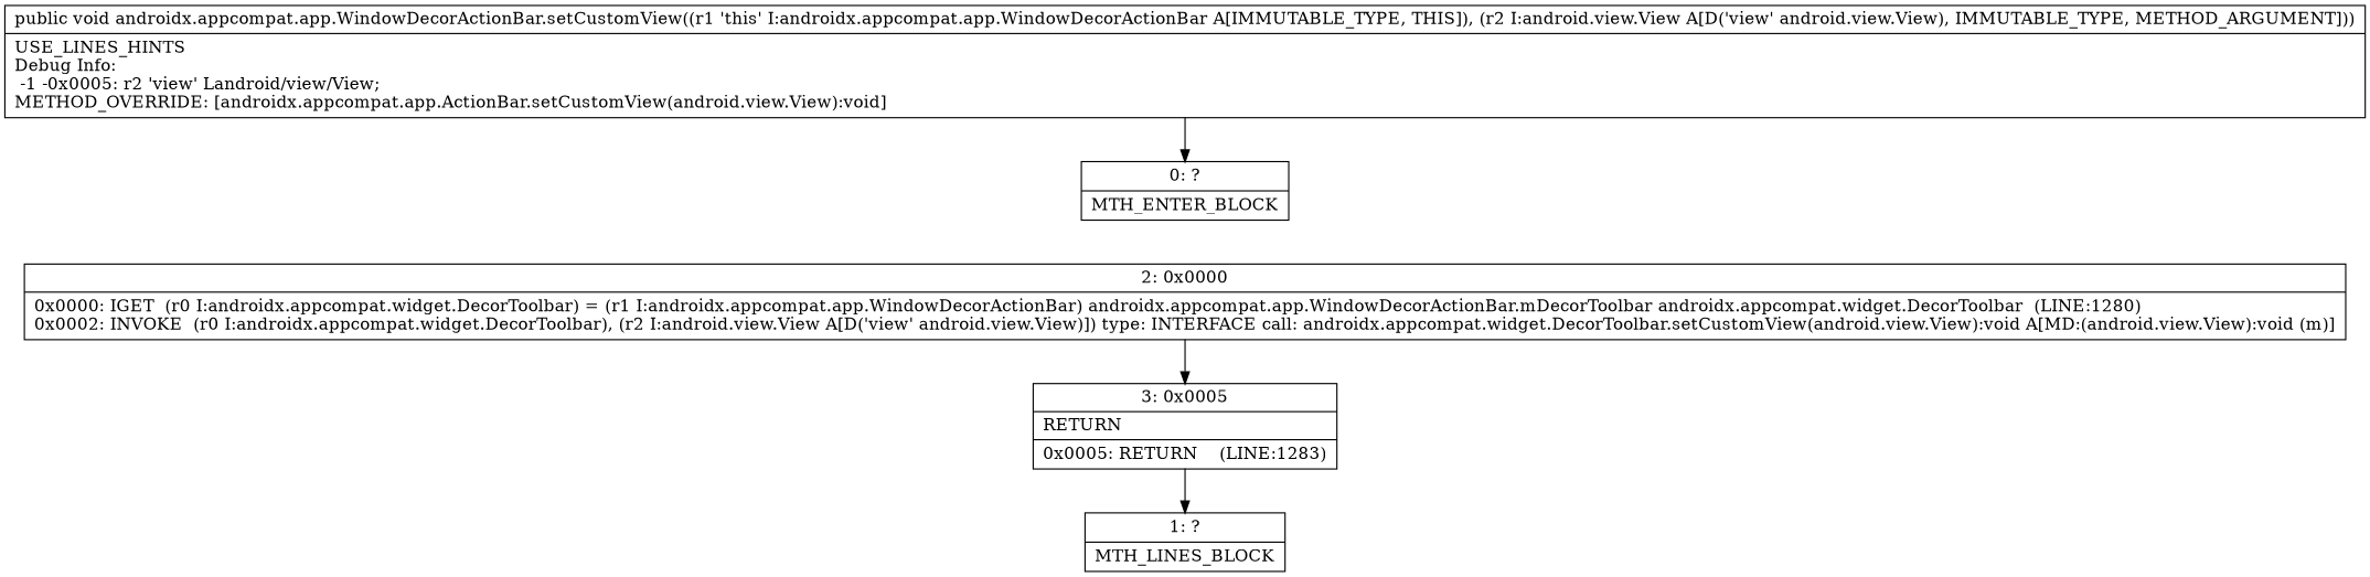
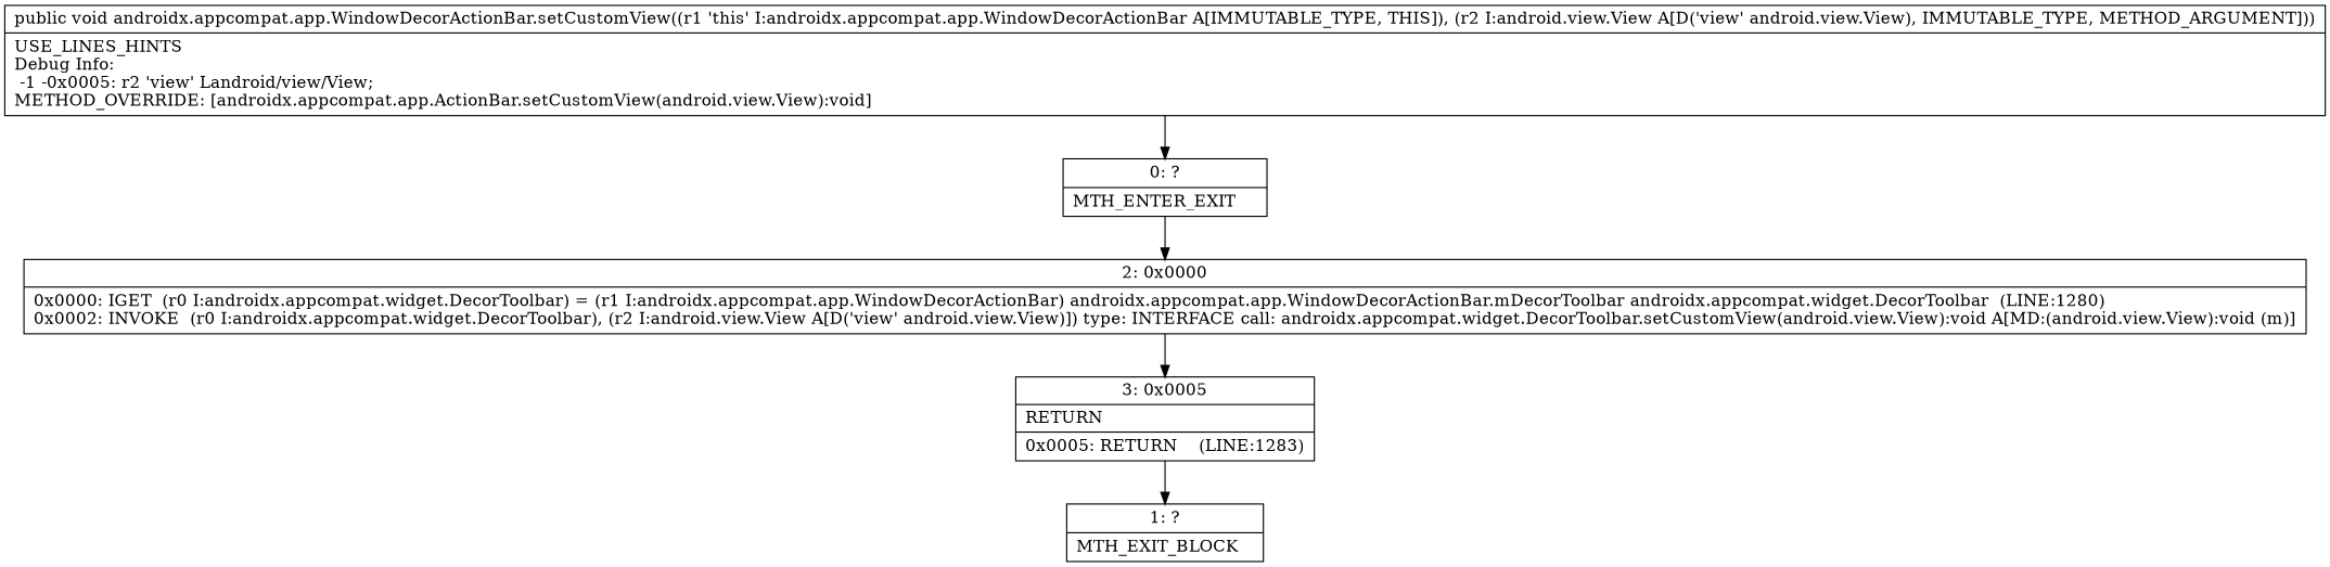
  digraph {
    node [shape=record]
-   n1 [label="{0\:\ ?|MTH_ENTER_BLOCK\l}"]
+   n1 [label="{0\:\ ?|MTH_ENTER_EXIT\l}"]
    n2 [label="{2\:\ 0x0000|0x0000: IGET  (r0 I:androidx.appcompat.widget.DecorToolbar) = (r1 I:androidx.appcompat.app.WindowDecorActionBar) androidx.appcompat.app.WindowDecorActionBar.mDecorToolbar androidx.appcompat.widget.DecorToolbar  (LINE:1280)\l0x0002: INVOKE  (r0 I:androidx.appcompat.widget.DecorToolbar), (r2 I:android.view.View A[D('view' android.view.View)]) type: INTERFACE call: androidx.appcompat.widget.DecorToolbar.setCustomView(android.view.View):void A[MD:(android.view.View):void (m)]\l}"]
    n3 [label="{3\:\ 0x0005|RETURN\l|0x0005: RETURN    (LINE:1283)\l}"]
-   n4 [label="{1\:\ ?|MTH_LINES_BLOCK\l}"]
+   n4 [label="{1\:\ ?|MTH_EXIT_BLOCK\l}"]
    n5 [label="{public void androidx.appcompat.app.WindowDecorActionBar.setCustomView((r1 'this' I:androidx.appcompat.app.WindowDecorActionBar A[IMMUTABLE_TYPE, THIS]), (r2 I:android.view.View A[D('view' android.view.View), IMMUTABLE_TYPE, METHOD_ARGUMENT]))  | USE_LINES_HINTS\lDebug Info:\l  \-1 \-0x0005: r2 'view' Landroid\/view\/View;\lMETHOD_OVERRIDE: [androidx.appcompat.app.ActionBar.setCustomView(android.view.View):void]\l}"]
+   n1 -> n2
    n2 -> n3
    n3 -> n4
    n5 -> n1
  }
